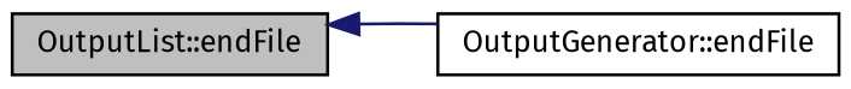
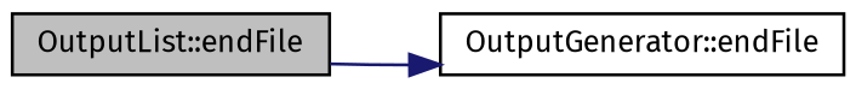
  digraph {
    rankdir=LR
    fontname="Fira Sans"
    node [color=black fontname="Fira Sans" fontsize=10 shape=record style=filled]
    n1 [fillcolor=grey75 fontcolor=black height=0.2 label="OutputList::endFile" width=0.4]
    n2 [fillcolor=white height=0.2 label="OutputGenerator::endFile" width=0.4]
-   n2 -> n1 [color=midnightblue fontname="Fira Sans" fontsize=10 labelfontname=Helvetica labelfontsize=10 style=solid]
+   n1 -> n2 [color=midnightblue fontname="Fira Sans" fontsize=10 labelfontname=Helvetica labelfontsize=10 style=solid]
  }
